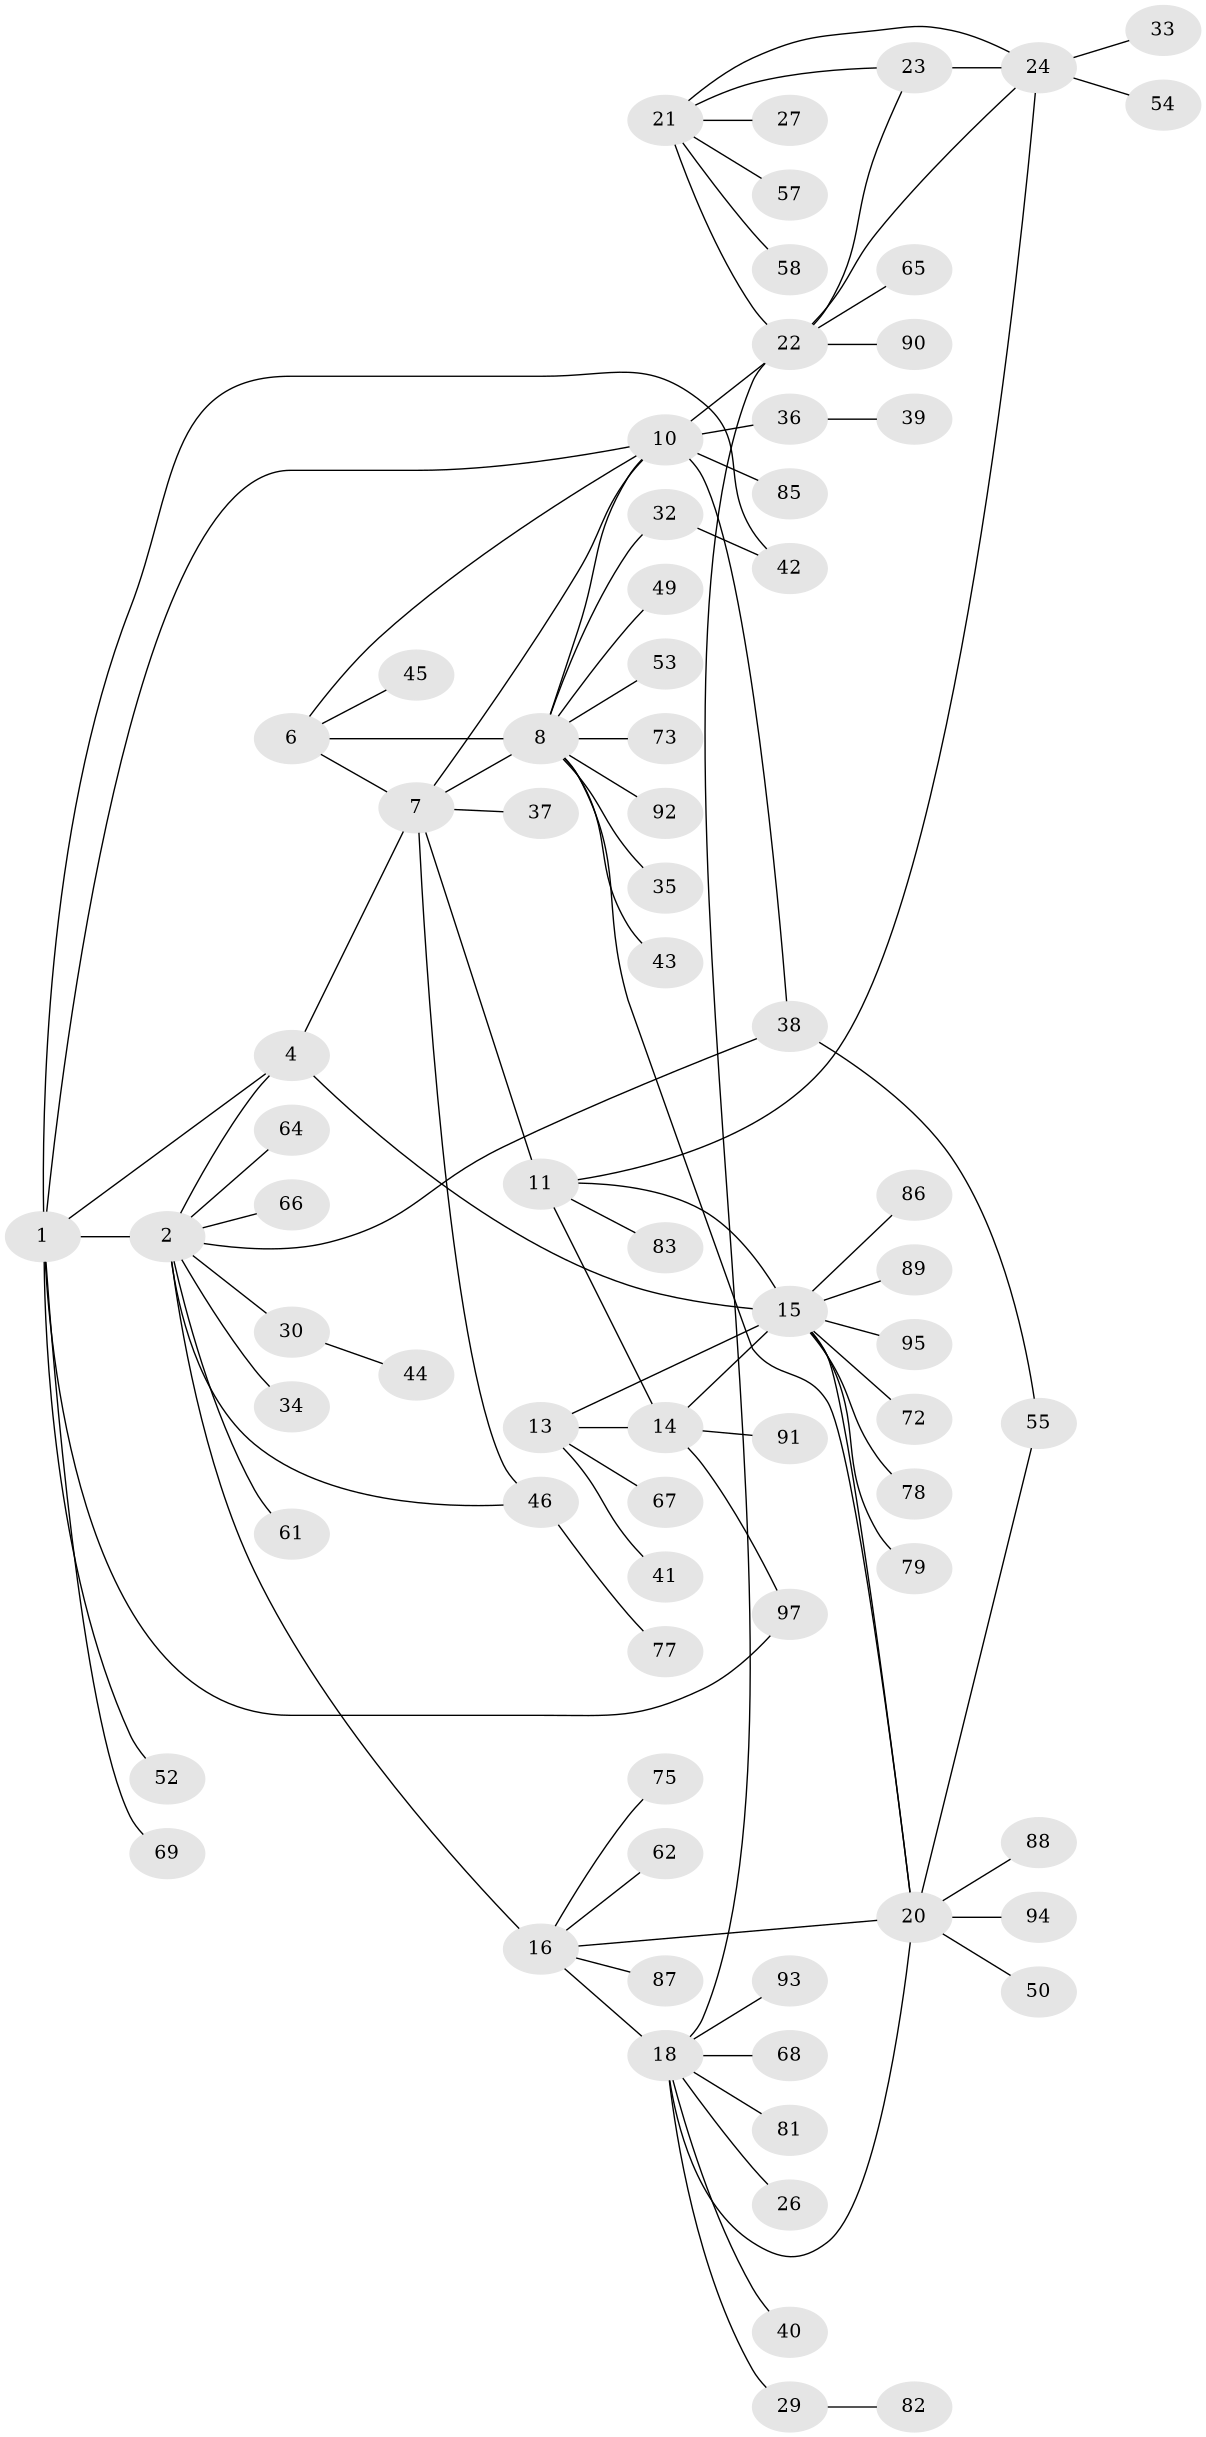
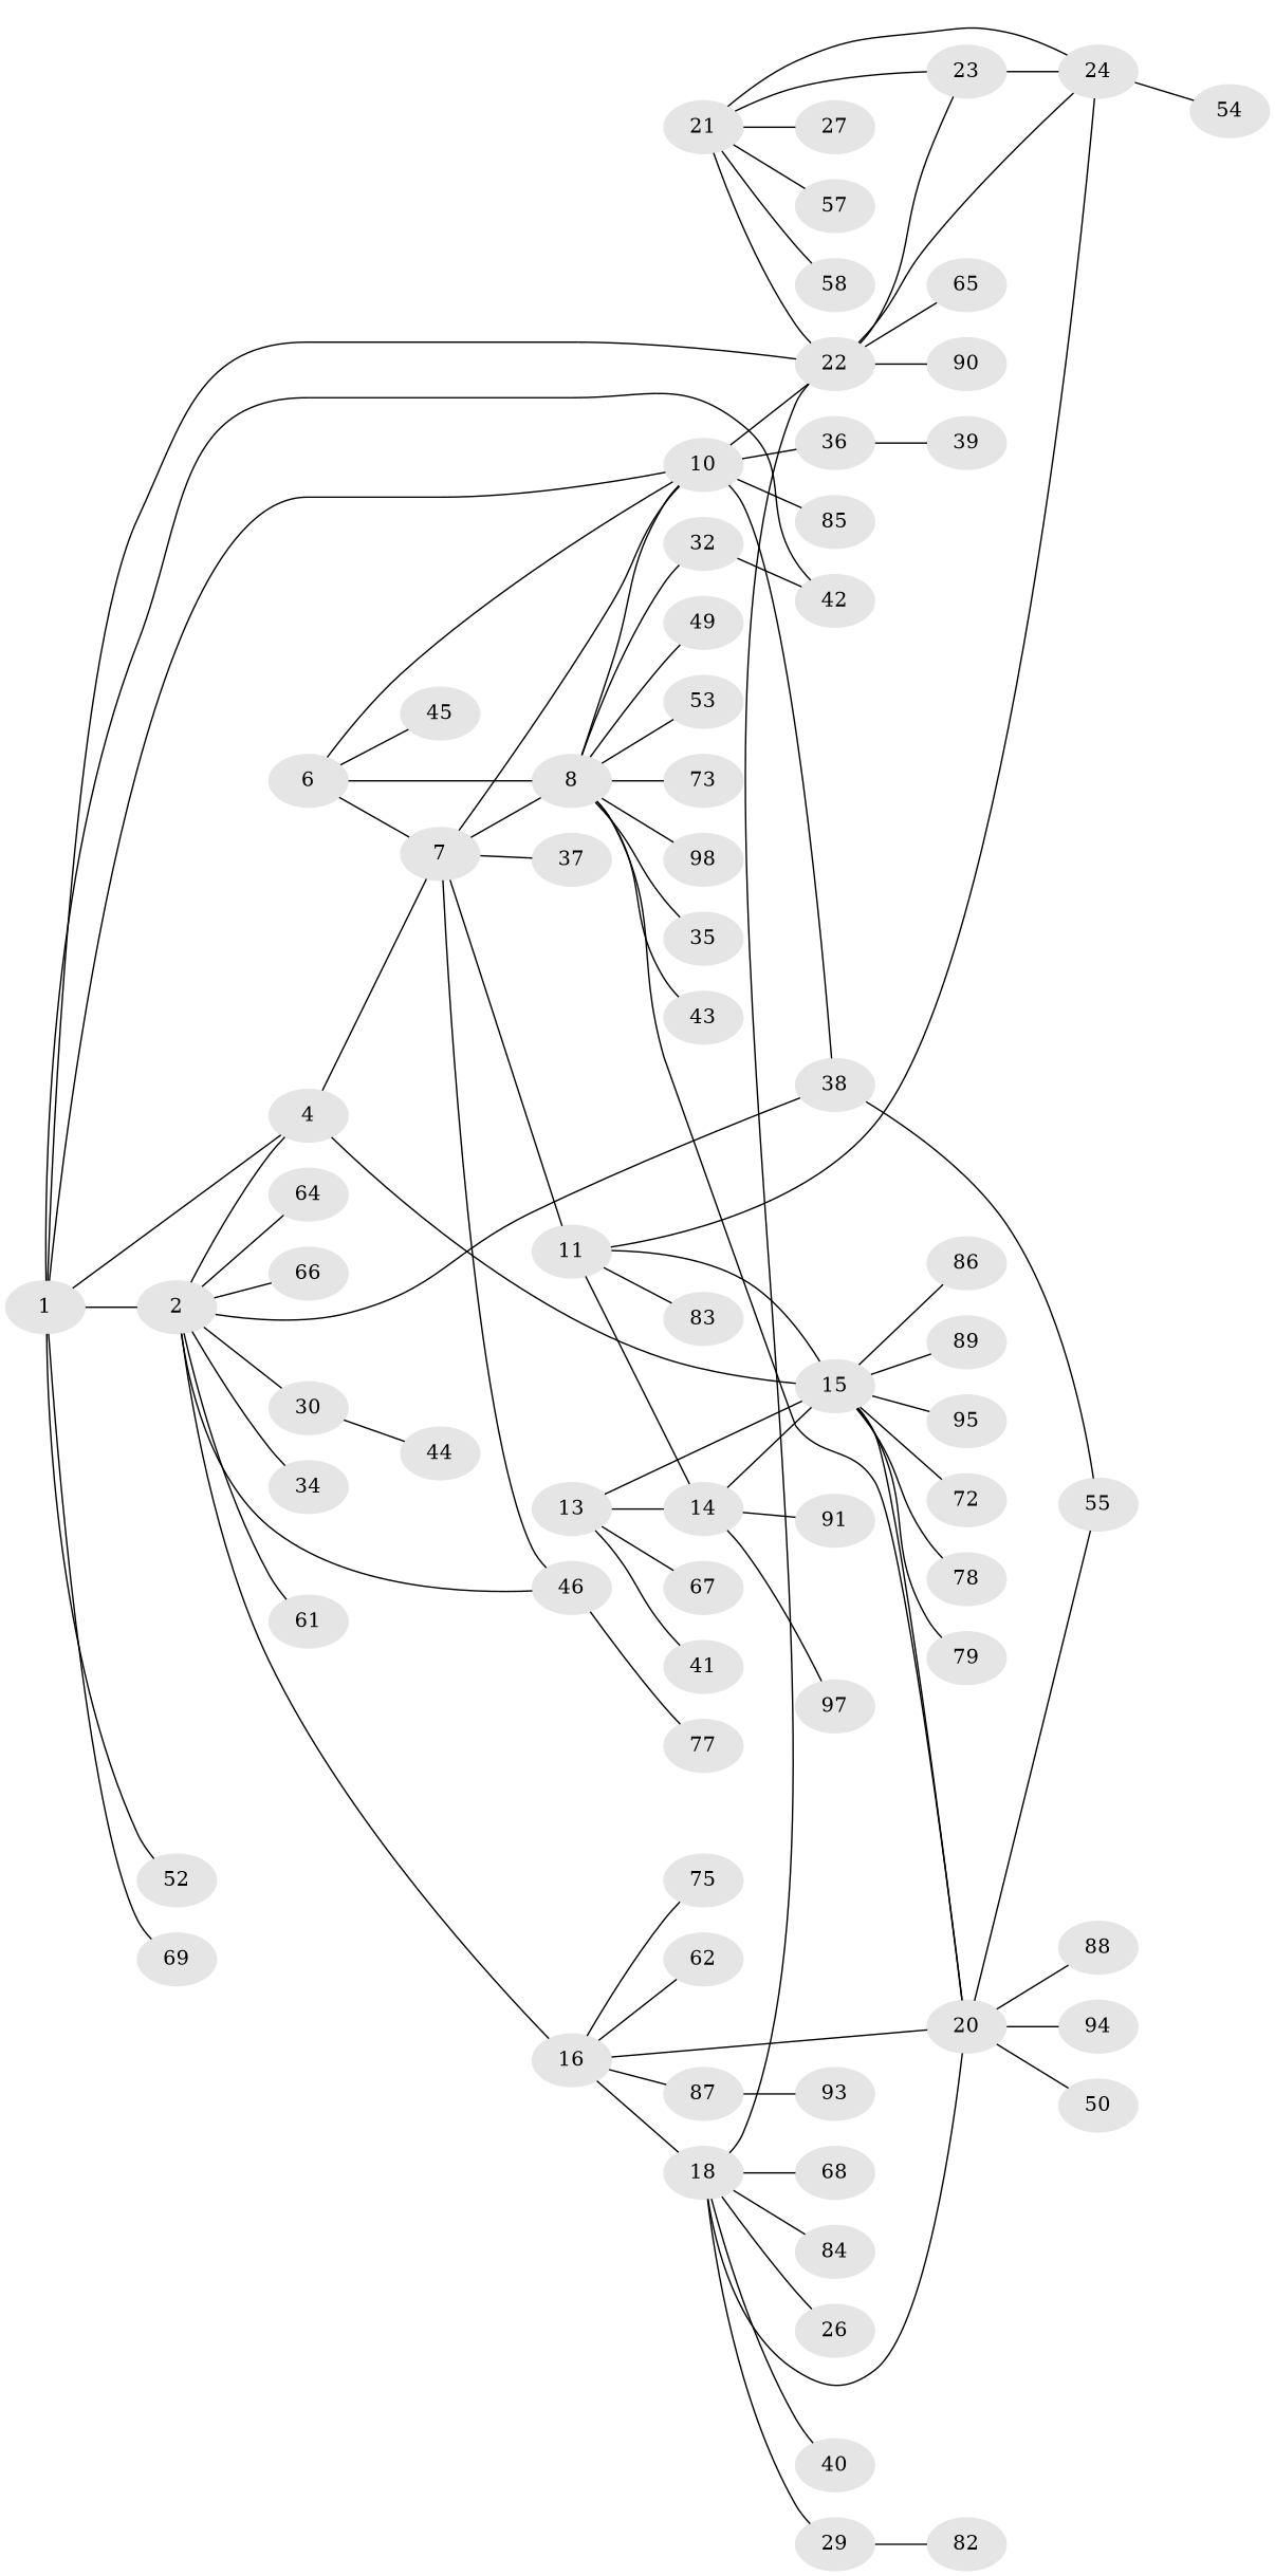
  graph {
    rankdir=LR
    node [color=gray90 style=filled]
    1 [super="+4"]
    2 [super="+5"]
    n3 [label=4 super="+96"]
    10 [super="+100"]
    22 [super="+62"]
    42
    52
    69
    16 [super="+17"]
    30
    34
    38
    46
    61
    64
    66
    7 [super="+28"]
    15 [super="+56"]
    36
    85
    24 [super="+99"]
    23 [super="+70"]
    65
    90
    20 [super="+31"]
    18 [super="+19"]
    n27 [label=62]
    75
    87
    44
    55
    77
    8 [super="+9"]
    11 [super="+12"]
    37
    72 [super="+74"]
    78
    79
    86
    89
    95
    6
    45 [super="+80"]
    32 [super="+48"]
    35 [super="+51"]
    43
    49
    53
    73
-   92
+   92 [label=98]
    14 [super="+76"]
    83
    50 [super="+60"]
    88
    94
    39 [super="+98"]
    13 [super="+71"]
    41
    67
    91
    97
-   33
    54
    26
    29 [super="+47"]
    40
    68
-   81
+   81 [label=84]
    93
    82 [super="+84"]
    21 [super="+25"]
    27 [super="+59"]
    57
    58
    1 -- 2 [weight=4]
    1 -- n3 [weight=2]
    1 -- 10
-   1 -- 97
+   1 -- 22
    1 -- 42
    1 -- 52
    1 -- 69
    2 -- n3 [weight=2]
    2 -- 16
    2 -- 30
    2 -- 34
    2 -- 38
    2 -- 46
    2 -- 61
    2 -- 64
    2 -- 66
    n3 -- 7
    n3 -- 15 [weight=2]
    10 -- 22
    10 -- 38
    10 -- 36
    10 -- 85
    22 -- 24
    22 -- 23
    22 -- 65
    22 -- 90
    16 -- 20 [weight=2]
    16 -- 18 [weight=4]
    16 -- n27
    16 -- 75
    16 -- 87
    30 -- 44
    38 -- 55
    46 -- 77
    7 -- 10
    7 -- 46
    7 -- 8 [weight=2]
    7 -- 11
    7 -- 37
    15 -- 20
    15 -- 72
    15 -- 78
    15 -- 79
    15 -- 86
    15 -- 89
    15 -- 95
    36 -- 39
-   24 -- 33
    24 -- 54
    23 -- 24
    20 -- 55
    20 -- 50
    20 -- 88
    20 -- 94
    18 -- 22
    18 -- 20 [weight=2]
    18 -- 26
    18 -- 29
    18 -- 40
    18 -- 68
    18 -- 81
-   18 -- 93
+   87 -- 93
    8 -- 10 [weight=2]
    8 -- 20
    8 -- 32
    8 -- 35
    8 -- 43
    8 -- 49
    8 -- 53
    8 -- 73
    8 -- 92
    11 -- 15 [weight=2]
    11 -- 24
    11 -- 14 [weight=2]
    11 -- 83
    6 -- 10
    6 -- 7
    6 -- 8 [weight=2]
    6 -- 45
    32 -- 42
    14 -- 15
    14 -- 91
    14 -- 97
    13 -- 15
    13 -- 14
    13 -- 41
    13 -- 67
    29 -- 82
    21 -- 22 [weight=2]
    21 -- 24 [weight=2]
    21 -- 23 [weight=2]
    21 -- 27
    21 -- 57
    21 -- 58
  }
